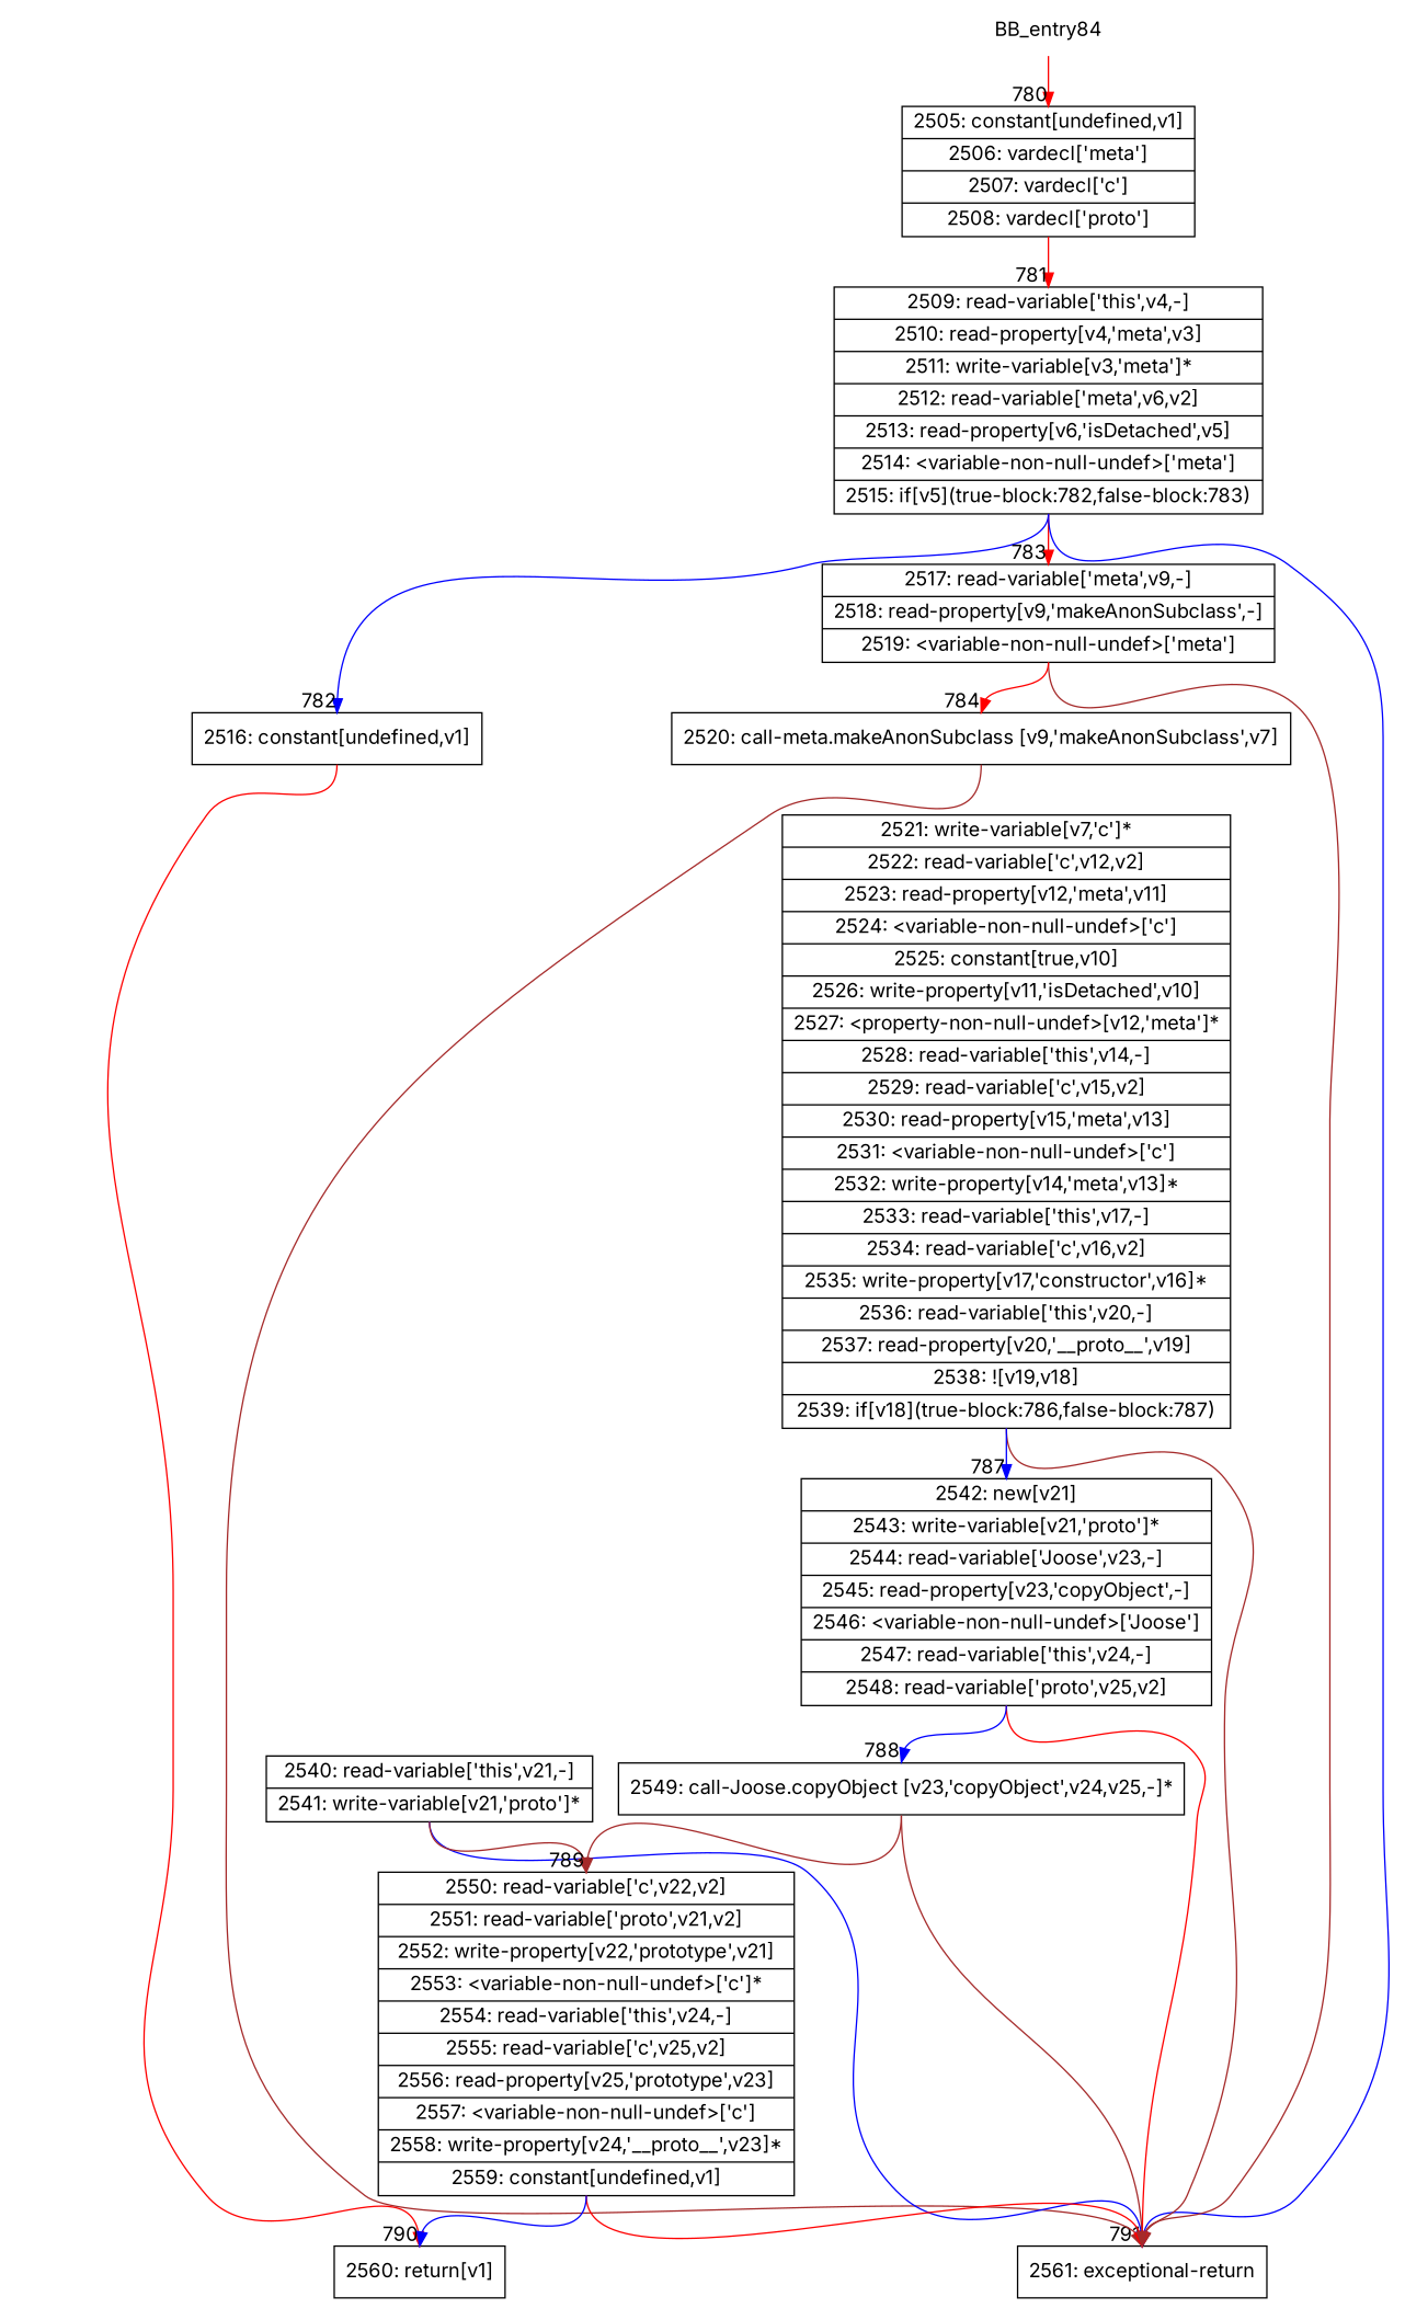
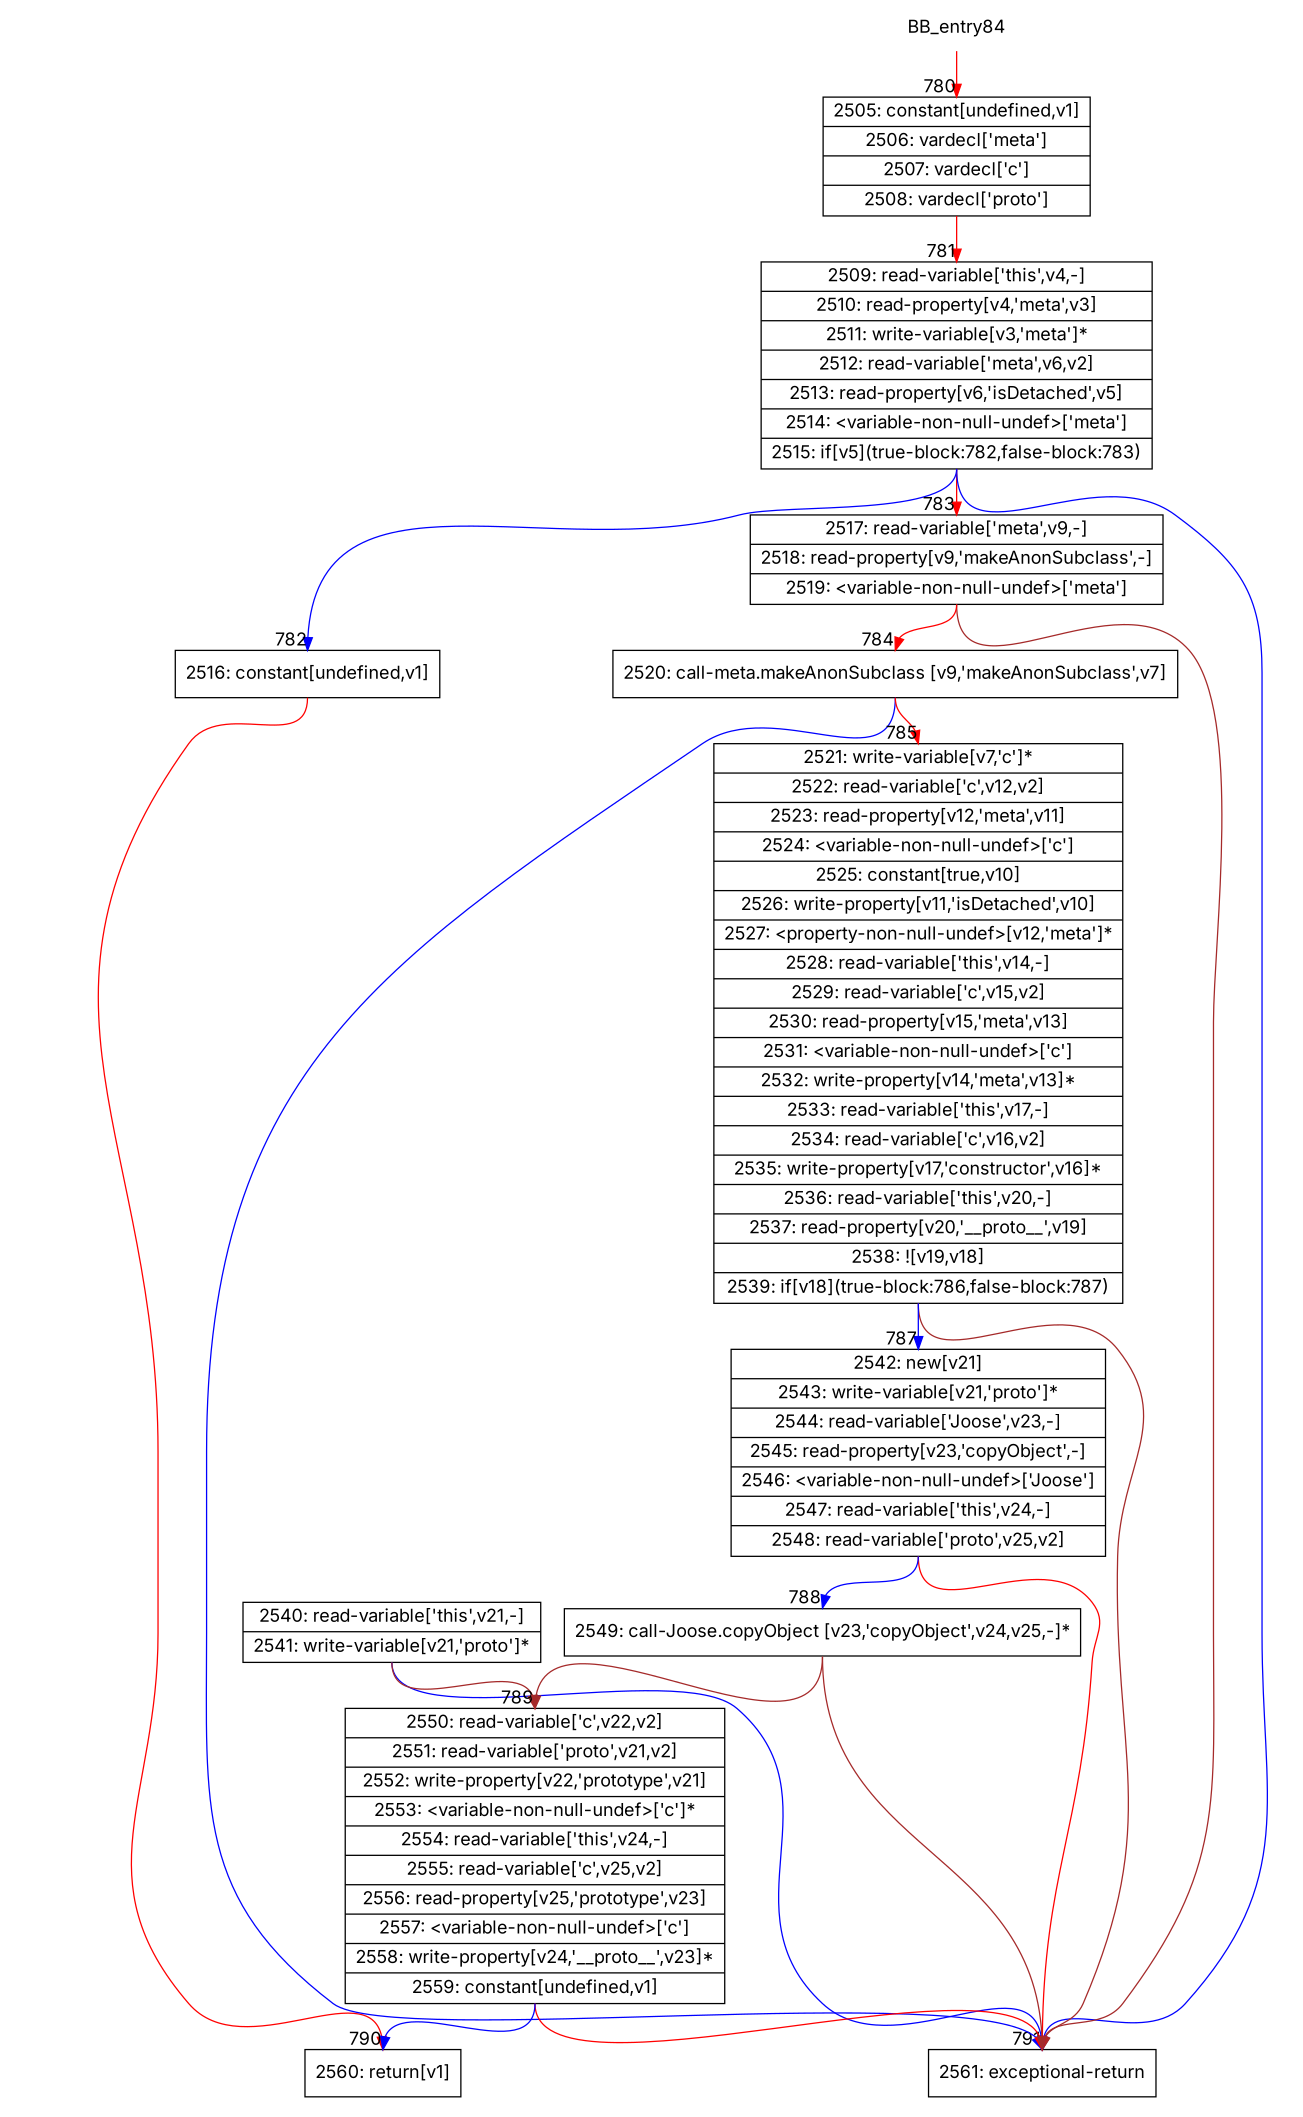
  digraph {
    fontname=Inter
    rankdir=TD
    node [fontname=Inter shape=record]
    edge [color=red fontname=Inter headport=n tailport=s]
    n1 [label=BB_entry84 shape=none]
    n2 [label="{2505: constant[undefined,v1]|2506: vardecl['meta']|2507: vardecl['c']|2508: vardecl['proto']}"]
    n3 [label="{2509: read-variable['this',v4,-]|2510: read-property[v4,'meta',v3]|2511: write-variable[v3,'meta']*|2512: read-variable['meta',v6,v2]|2513: read-property[v6,'isDetached',v5]|2514: \<variable-non-null-undef\>['meta']|2515: if[v5](true-block:782,false-block:783)}"]
    n4 [label="{2516: constant[undefined,v1]}"]
    n5 [label="{2517: read-variable['meta',v9,-]|2518: read-property[v9,'makeAnonSubclass',-]|2519: \<variable-non-null-undef\>['meta']}"]
    n6 [label="{2561: exceptional-return}"]
    n7 [label="{2560: return[v1]}"]
    n8 [label="{2520: call-meta.makeAnonSubclass [v9,'makeAnonSubclass',v7]}"]
    n9 [label="{2521: write-variable[v7,'c']*|2522: read-variable['c',v12,v2]|2523: read-property[v12,'meta',v11]|2524: \<variable-non-null-undef\>['c']|2525: constant[true,v10]|2526: write-property[v11,'isDetached',v10]|2527: \<property-non-null-undef\>[v12,'meta']*|2528: read-variable['this',v14,-]|2529: read-variable['c',v15,v2]|2530: read-property[v15,'meta',v13]|2531: \<variable-non-null-undef\>['c']|2532: write-property[v14,'meta',v13]*|2533: read-variable['this',v17,-]|2534: read-variable['c',v16,v2]|2535: write-property[v17,'constructor',v16]*|2536: read-variable['this',v20,-]|2537: read-property[v20,'__proto__',v19]|2538: ![v19,v18]|2539: if[v18](true-block:786,false-block:787)}"]
    n10 [label="{2542: new[v21]|2543: write-variable[v21,'proto']*|2544: read-variable['Joose',v23,-]|2545: read-property[v23,'copyObject',-]|2546: \<variable-non-null-undef\>['Joose']|2547: read-variable['this',v24,-]|2548: read-variable['proto',v25,v2]}"]
    n11 [label="{2540: read-variable['this',v21,-]|2541: write-variable[v21,'proto']*}"]
    n12 [label="{2550: read-variable['c',v22,v2]|2551: read-variable['proto',v21,v2]|2552: write-property[v22,'prototype',v21]|2553: \<variable-non-null-undef\>['c']*|2554: read-variable['this',v24,-]|2555: read-variable['c',v25,v2]|2556: read-property[v25,'prototype',v23]|2557: \<variable-non-null-undef\>['c']|2558: write-property[v24,'__proto__',v23]*|2559: constant[undefined,v1]}"]
    n13 [label="{2549: call-Joose.copyObject [v23,'copyObject',v24,v25,-]*}"]
    n1 -> n2 [headlabel="    780"]
    n2 -> n3 [headlabel="      781"]
    n3 -> n4 [color=blue headlabel="      782"]
    n3 -> n5 [headlabel="      783"]
    n3 -> n6 [color=blue headlabel="      791"]
    n4 -> n7 [headlabel="      790"]
    n5 -> n6 [color=brown]
    n5 -> n8 [headlabel="      784"]
-   n8 -> n6 [color=brown]
+   n8 -> n6 [color=blue]
+   n8 -> n9 [headlabel="      785"]
    n9 -> n6 [color=brown]
    n9 -> n10 [color=blue headlabel="      787"]
    n10 -> n6
    n10 -> n13 [color=blue headlabel="      788"]
    n11 -> n6 [color=blue]
    n11 -> n12 [color=brown headlabel="      789"]
    n12 -> n6
    n12 -> n7 [color=blue]
    n13 -> n6 [color=brown]
    n13 -> n12 [color=brown]
  }
